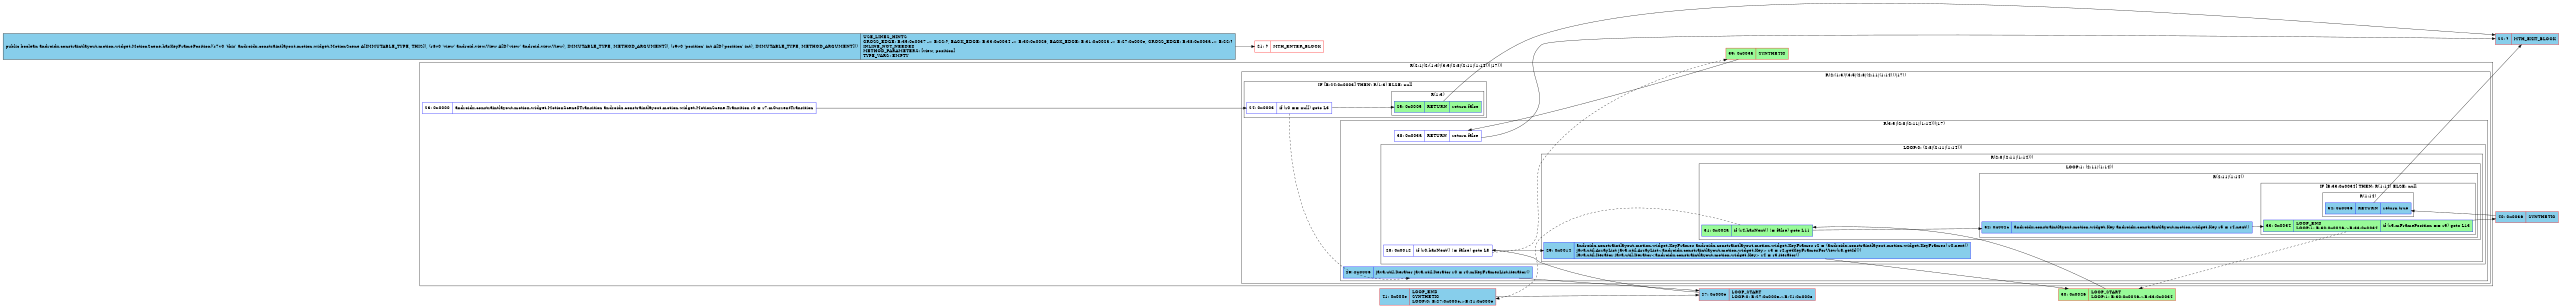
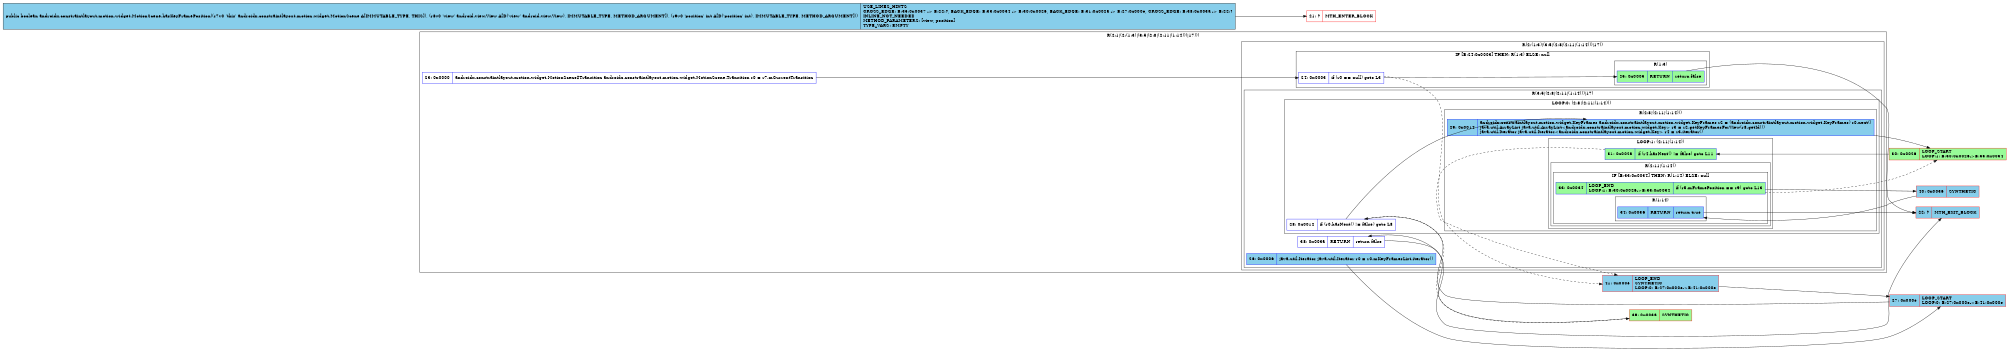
  digraph {
    rankdir=LR
    node [color=blue fillcolor=skyblue shape=record style=filled]
    n1 [fillcolor=palegreen label="{25\:\ 0x0005|RETURN\l|return false\l}"]
    n2 [fillcolor=white label="{24\:\ 0x0003|if (r0 == null) goto L3\l}"]
    n3 [label="{34\:\ 0x0036|RETURN\l|return true\l}"]
    n4 [fillcolor=palegreen label="{33\:\ 0x0034|LOOP_END\lLOOP:1: B:30:0x0026\-\>B:33:0x0034\l|if (r5.mFramePosition == r9) goto L13\l}"]
-   n5 [label="{32\:\ 0x002c|androidx.constraintlayout.motion.widget.Key androidx.constraintlayout.motion.widget.Key r5 = r4.next()\l}"]
    n6 [fillcolor=palegreen label="{31\:\ 0x002a|if (r4.hasNext() != false) goto L11\l}"]
    n7 [label="{29\:\ 0x0014|androidx.constraintlayout.motion.widget.KeyFrames androidx.constraintlayout.motion.widget.KeyFrames r2 = (androidx.constraintlayout.motion.widget.KeyFrames) r0.next()\ljava.util.ArrayList java.util.ArrayList\<androidx.constraintlayout.motion.widget.Key\> r3 = r2.getKeyFramesForView(r8.getId())\ljava.util.Iterator java.util.Iterator\<androidx.constraintlayout.motion.widget.Key\> r4 = r3.iterator()\l}"]
    n8 [fillcolor=white label="{28\:\ 0x0012|if (r0.hasNext() != false) goto L8\l}"]
    n9 [label="{26\:\ 0x0006|java.util.Iterator java.util.Iterator r0 = r0.mKeyFramesList.iterator()\l}"]
    n10 [fillcolor=white label="{38\:\ 0x003a|RETURN\l|return false\l}"]
    n11 [fillcolor=white label="{23\:\ 0x0000|androidx.constraintlayout.motion.widget.MotionScene$Transition androidx.constraintlayout.motion.widget.MotionScene.Transition r0 = r7.mCurrentTransition\l}"]
    n12 [color=red label="{22\:\ ?|MTH_EXIT_BLOCK\l}"]
    n13 [color=red fillcolor=palegreen label="{30\:\ 0x0026|LOOP_START\lLOOP:1: B:30:0x0026\-\>B:33:0x0034\l}"]
    n14 [color=red label="{40\:\ 0x0036|SYNTHETIC\l}"]
    n15 [color=red label="{41\:\ 0x000e|LOOP_END\lSYNTHETIC\lLOOP:0: B:27:0x000e\-\>B:41:0x000e\l}"]
    n16 [color=red fillcolor=palegreen label="{39\:\ 0x003a|SYNTHETIC\l}"]
    n17 [color=red label="{27\:\ 0x000e|LOOP_START\lLOOP:0: B:27:0x000e\-\>B:41:0x000e\l}"]
    n18 [color=red fillcolor=white label="{21\:\ ?|MTH_ENTER_BLOCK\l}"]
    n19 [label="{public boolean androidx.constraintlayout.motion.widget.MotionScene.hasKeyFramePosition((r7v0 'this' androidx.constraintlayout.motion.widget.MotionScene A[IMMUTABLE_TYPE, THIS]), (r8v0 'view' android.view.View A[D('view' android.view.View), IMMUTABLE_TYPE, METHOD_ARGUMENT]), (r9v0 'position' int A[D('position' int), IMMUTABLE_TYPE, METHOD_ARGUMENT]))  | USE_LINES_HINTS\lCROSS_EDGE: B:35:0x0037 \-\> B:22:?, BACK_EDGE: B:33:0x0034 \-\> B:30:0x0026, BACK_EDGE: B:31:0x002a \-\> B:27:0x000e, CROSS_EDGE: B:38:0x003a \-\> B:22:?\lINLINE_NOT_NEEDED\lMETHOD_PARAMETERS: [view, position]\lTYPE_VARS: EMPTY\l}" color=""]
    subgraph cluster_1 {
      label="R(2:1|(2:(1:3)|(3:5|(2:8|(2:11|(1:14)))|17)))"
      n11
      subgraph cluster_2 {
        label="R(2:(1:3)|(3:5|(2:8|(2:11|(1:14)))|17))"
        subgraph cluster_3 {
          label="IF [B:24:0x0003] THEN: R(1:3) ELSE: null"
          n2
          subgraph cluster_4 {
            label="R(1:3)"
            n1
          }
        }
        subgraph cluster_5 {
          label="R(3:5|(2:8|(2:11|(1:14)))|17)"
          n9
          n10
          subgraph cluster_6 {
            label="LOOP:0: (2:8|(2:11|(1:14)))"
            n8
            subgraph cluster_7 {
              label="R(2:8|(2:11|(1:14)))"
              n7
              subgraph cluster_8 {
                label="LOOP:1: (2:11|(1:14))"
                n6
                subgraph cluster_9 {
                  label="R(2:11|(1:14))"
-                 n5
                  subgraph cluster_10 {
                    label="IF [B:33:0x0034] THEN: R(1:14) ELSE: null"
                    n4
                    subgraph cluster_11 {
                      label="R(1:14)"
                      n3
                    }
                  }
                }
              }
            }
          }
        }
      }
    }
    n1 -> n12
    n2 -> n1
-   n2 -> n9 [style=dashed]
+   n2 -> n15 [style=dashed]
    n3 -> n12
    n4 -> n13 [style=dashed]
    n4 -> n14
-   n5 -> n4
-   n6 -> n5
    n6 -> n15 [style=dashed]
    n7 -> n13
    n8 -> n7
    n8 -> n16 [style=dashed]
    n9 -> n17
    n10 -> n12
    n11 -> n2
    n13 -> n6
    n14 -> n3
    n15 -> n17
    n16 -> n10
    n17 -> n8
    n19 -> n18
  }
